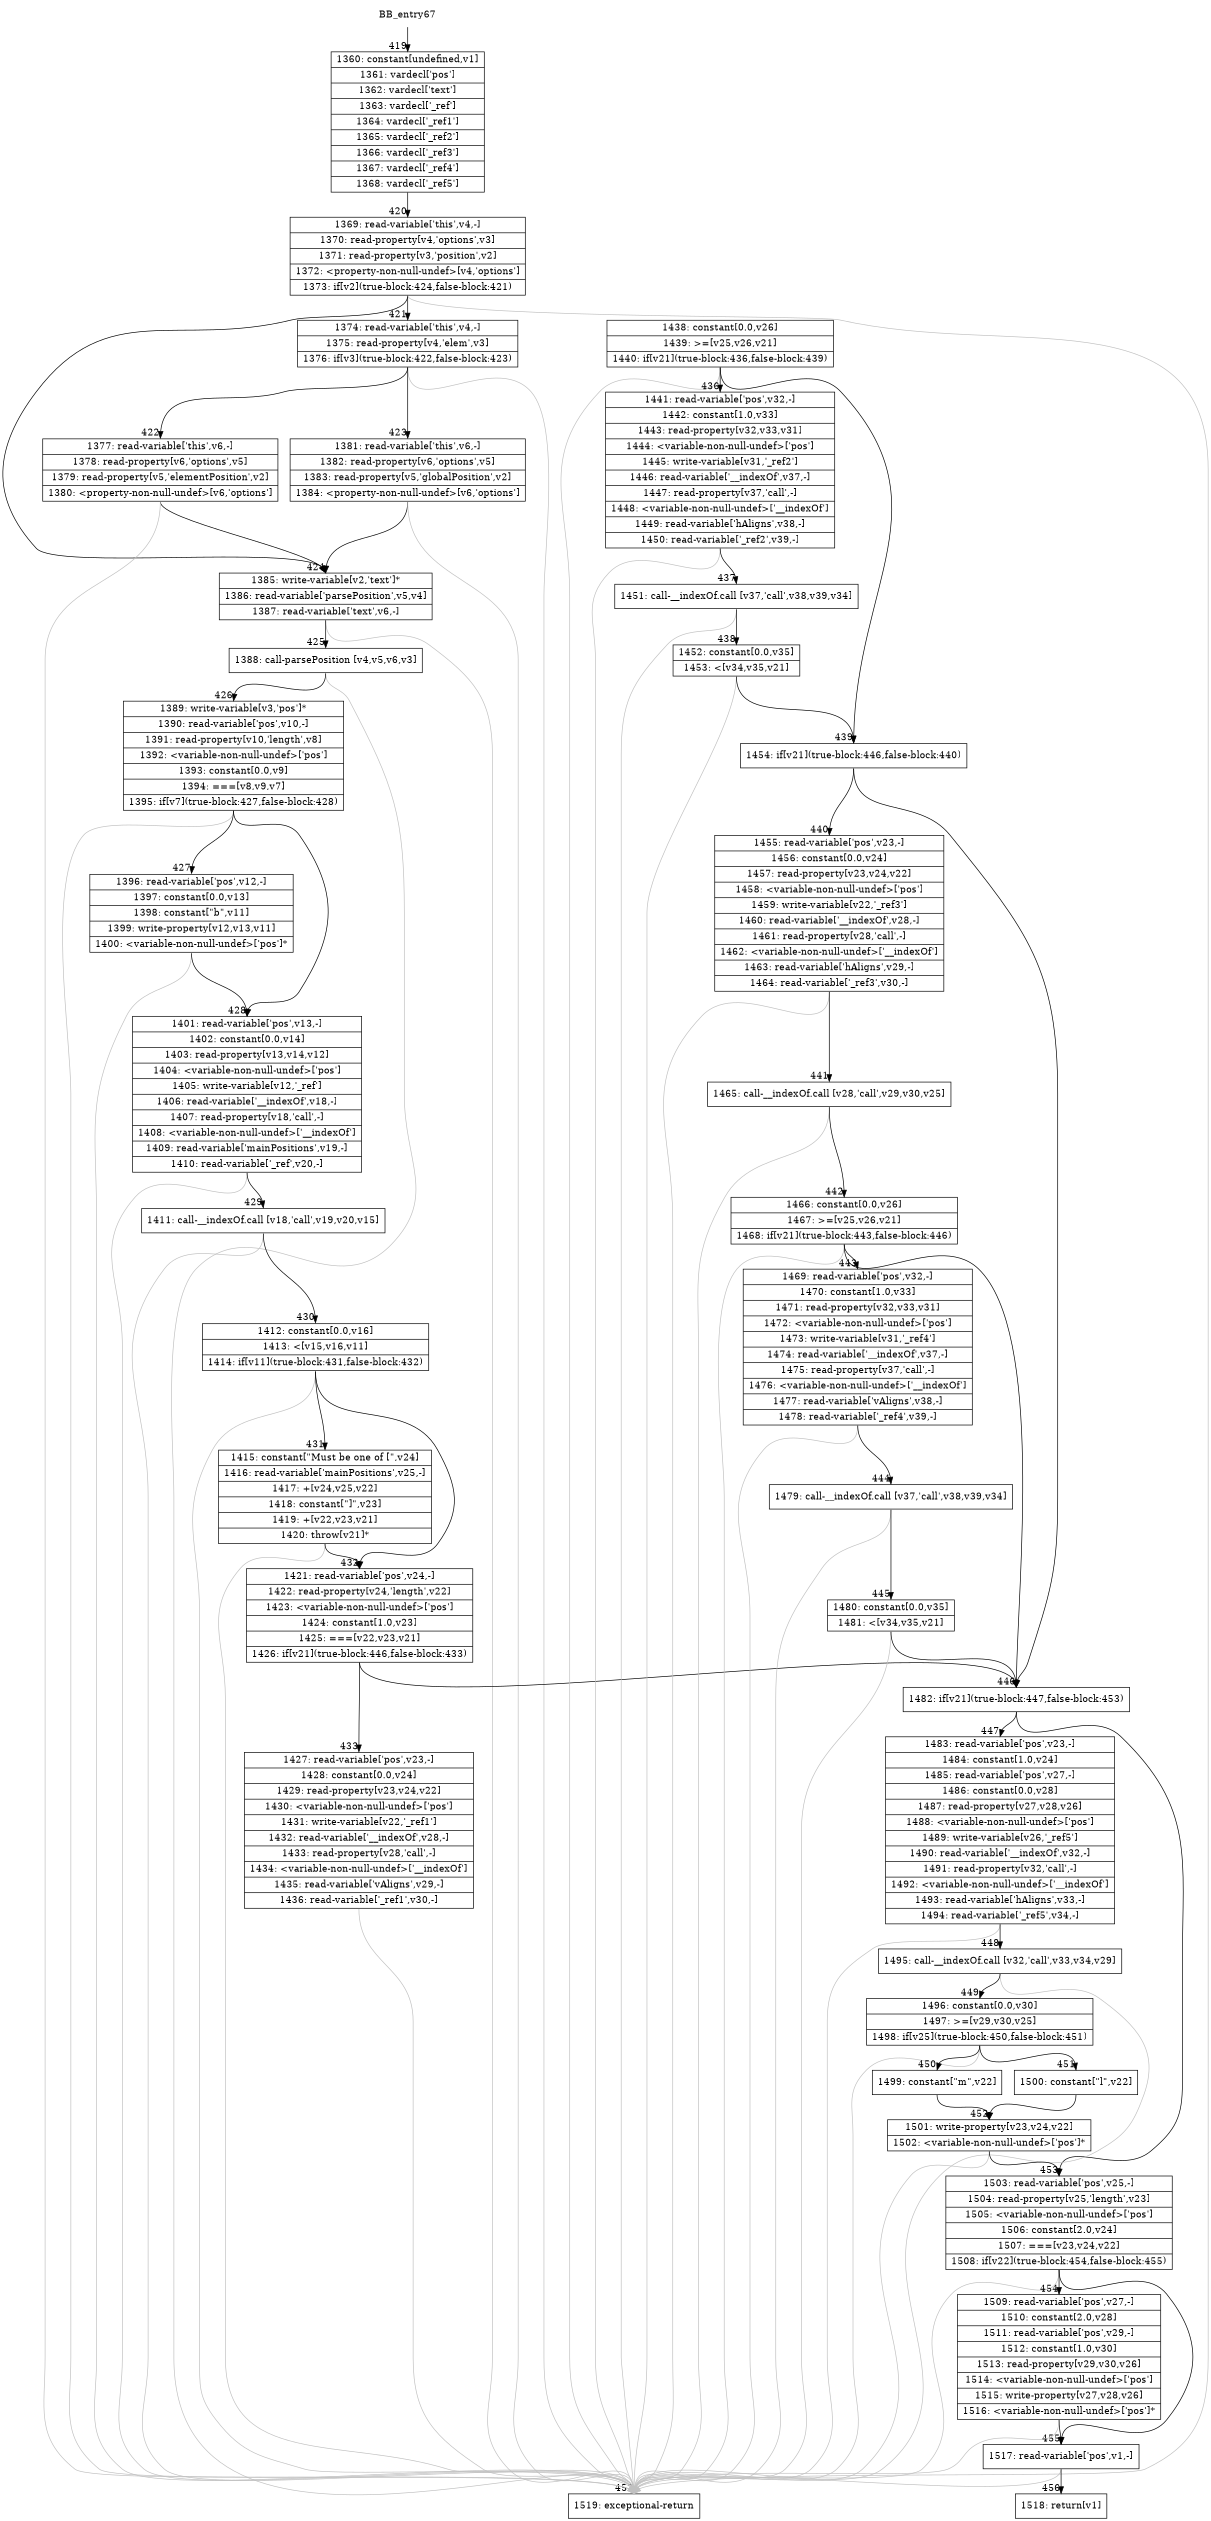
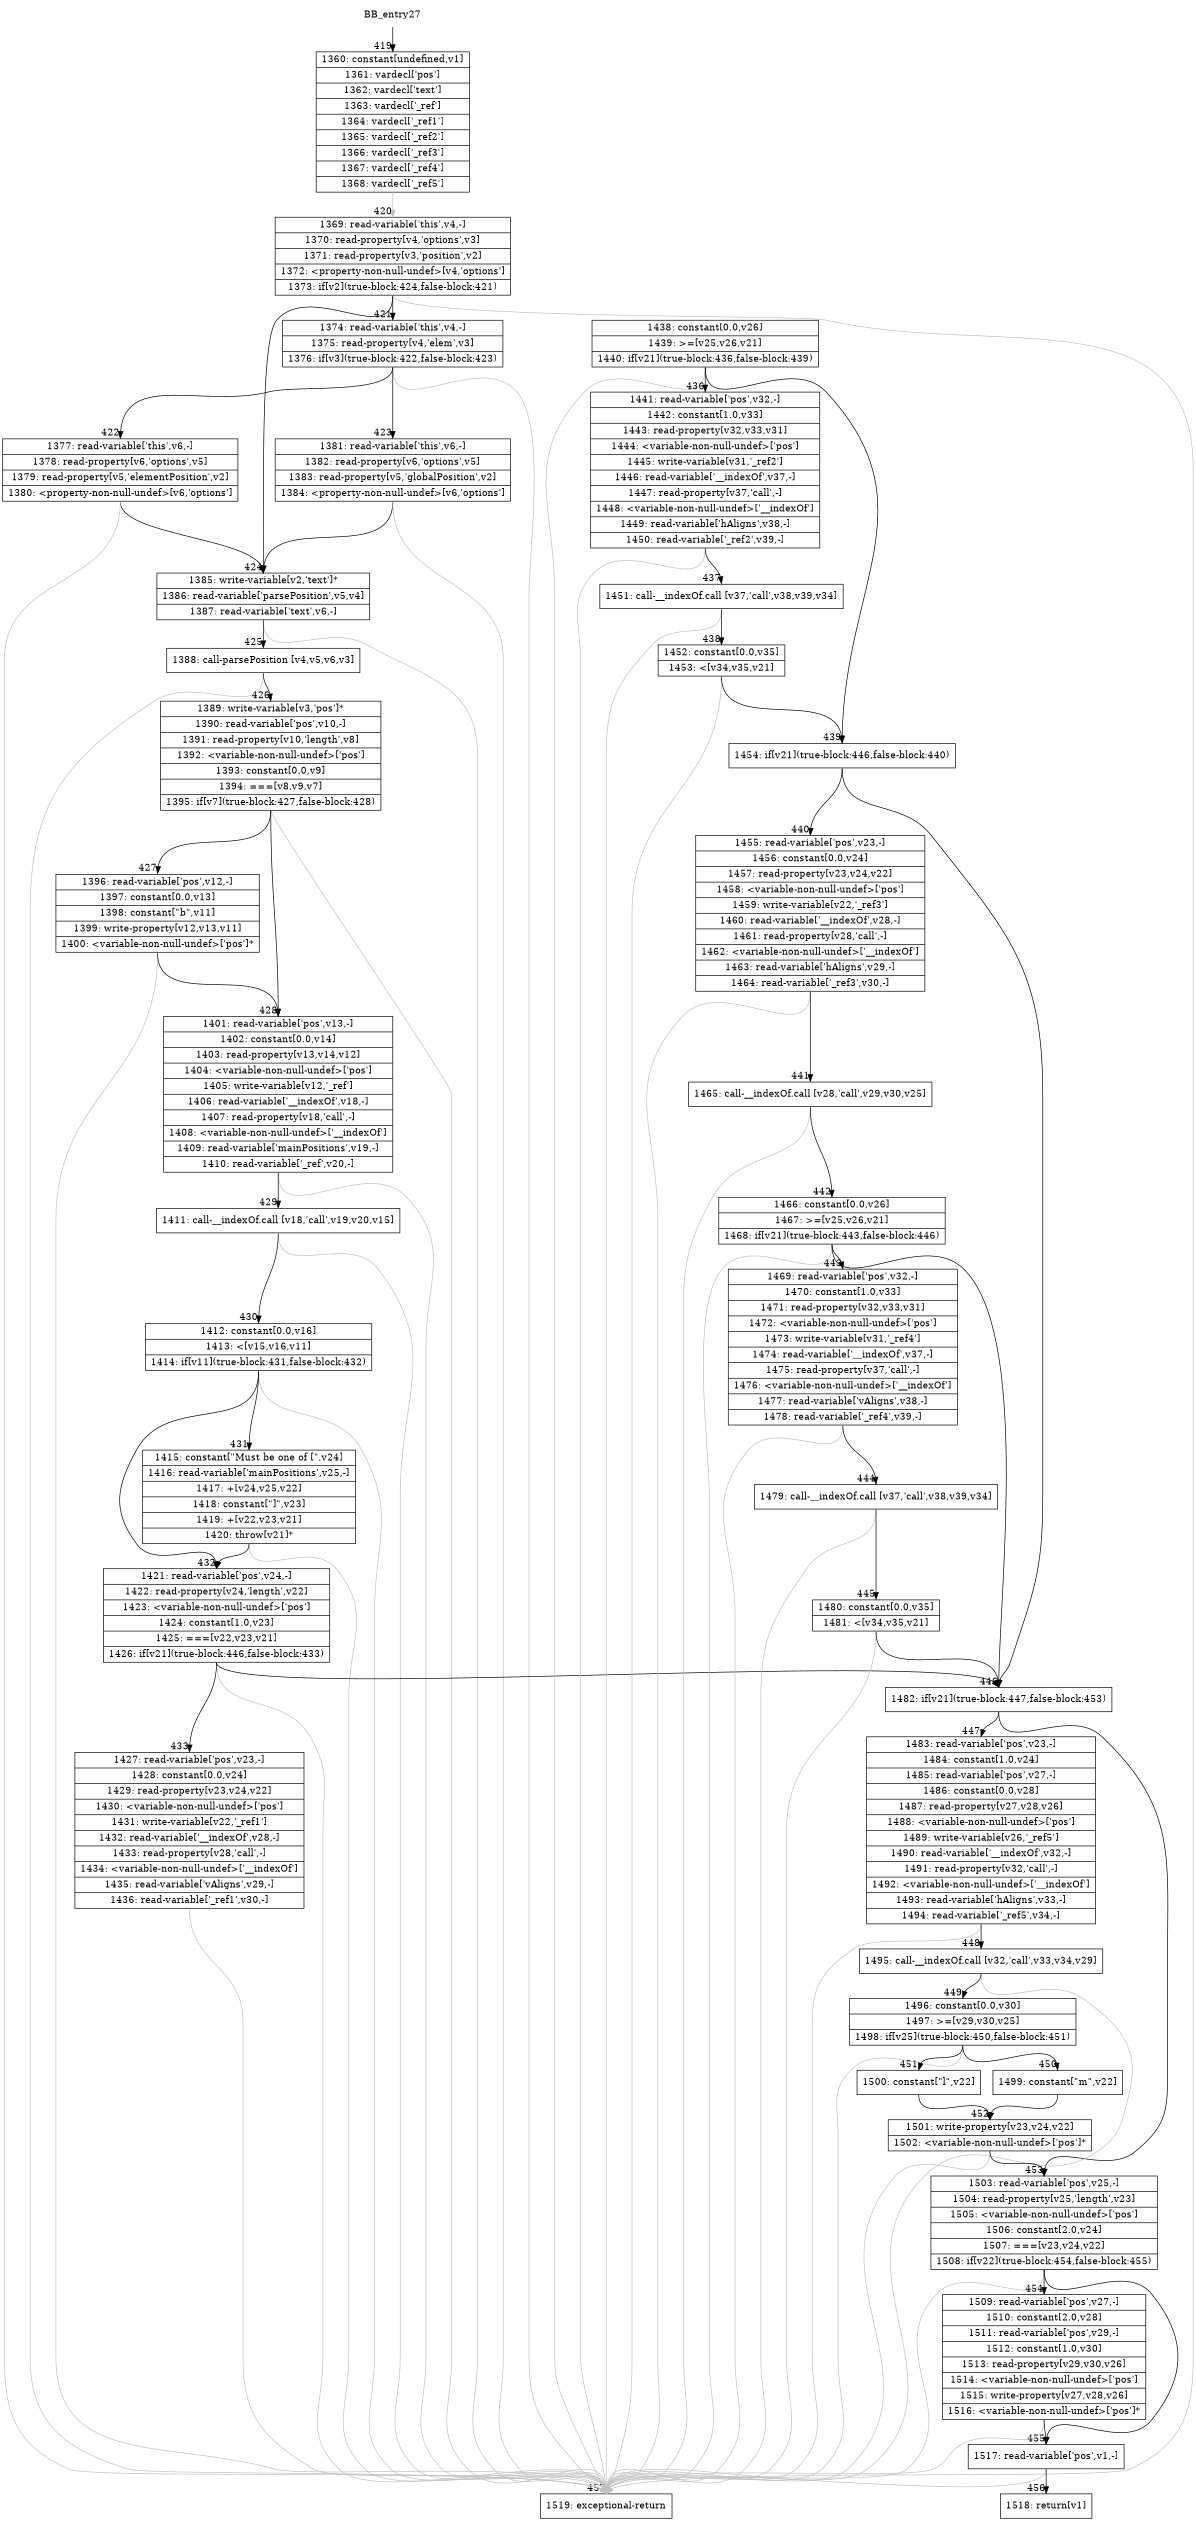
  digraph {
    rankdir=TD
    node [shape=record]
    edge [headport=n tailport=s]
-   BB_entry27 [shape=none label=BB_entry67]
+   BB_entry27 [shape=none]
    n2 [label="{1360: constant[undefined,v1]|1361: vardecl['pos']|1362: vardecl['text']|1363: vardecl['_ref']|1364: vardecl['_ref1']|1365: vardecl['_ref2']|1366: vardecl['_ref3']|1367: vardecl['_ref4']|1368: vardecl['_ref5']}"]
    n3 [label="{1369: read-variable['this',v4,-]|1370: read-property[v4,'options',v3]|1371: read-property[v3,'position',v2]|1372: \<property-non-null-undef\>[v4,'options']|1373: if[v2](true-block:424,false-block:421)}"]
    n4 [label="{1385: write-variable[v2,'text']*|1386: read-variable['parsePosition',v5,v4]|1387: read-variable['text',v6,-]}"]
    n5 [label="{1374: read-variable['this',v4,-]|1375: read-property[v4,'elem',v3]|1376: if[v3](true-block:422,false-block:423)}"]
    n6 [label="{1519: exceptional-return}"]
    n7 [label="{1388: call-parsePosition [v4,v5,v6,v3]}"]
    n8 [label="{1377: read-variable['this',v6,-]|1378: read-property[v6,'options',v5]|1379: read-property[v5,'elementPosition',v2]|1380: \<property-non-null-undef\>[v6,'options']}"]
    n9 [label="{1381: read-variable['this',v6,-]|1382: read-property[v6,'options',v5]|1383: read-property[v5,'globalPosition',v2]|1384: \<property-non-null-undef\>[v6,'options']}"]
    n10 [label="{1389: write-variable[v3,'pos']*|1390: read-variable['pos',v10,-]|1391: read-property[v10,'length',v8]|1392: \<variable-non-null-undef\>['pos']|1393: constant[0.0,v9]|1394: ===[v8,v9,v7]|1395: if[v7](true-block:427,false-block:428)}"]
    n11 [label="{1396: read-variable['pos',v12,-]|1397: constant[0.0,v13]|1398: constant[\"b\",v11]|1399: write-property[v12,v13,v11]|1400: \<variable-non-null-undef\>['pos']*}"]
    n12 [label="{1401: read-variable['pos',v13,-]|1402: constant[0.0,v14]|1403: read-property[v13,v14,v12]|1404: \<variable-non-null-undef\>['pos']|1405: write-variable[v12,'_ref']|1406: read-variable['__indexOf',v18,-]|1407: read-property[v18,'call',-]|1408: \<variable-non-null-undef\>['__indexOf']|1409: read-variable['mainPositions',v19,-]|1410: read-variable['_ref',v20,-]}"]
    n13 [label="{1411: call-__indexOf.call [v18,'call',v19,v20,v15]}"]
    n14 [label="{1412: constant[0.0,v16]|1413: \<[v15,v16,v11]|1414: if[v11](true-block:431,false-block:432)}"]
    n15 [label="{1415: constant[\"Must be one of [\",v24]|1416: read-variable['mainPositions',v25,-]|1417: +[v24,v25,v22]|1418: constant[\"]\",v23]|1419: +[v22,v23,v21]|1420: throw[v21]*}"]
    n16 [label="{1421: read-variable['pos',v24,-]|1422: read-property[v24,'length',v22]|1423: \<variable-non-null-undef\>['pos']|1424: constant[1.0,v23]|1425: ===[v22,v23,v21]|1426: if[v21](true-block:446,false-block:433)}"]
    n17 [label="{1482: if[v21](true-block:447,false-block:453)}"]
    n18 [label="{1427: read-variable['pos',v23,-]|1428: constant[0.0,v24]|1429: read-property[v23,v24,v22]|1430: \<variable-non-null-undef\>['pos']|1431: write-variable[v22,'_ref1']|1432: read-variable['__indexOf',v28,-]|1433: read-property[v28,'call',-]|1434: \<variable-non-null-undef\>['__indexOf']|1435: read-variable['vAligns',v29,-]|1436: read-variable['_ref1',v30,-]}"]
    n19 [label="{1483: read-variable['pos',v23,-]|1484: constant[1.0,v24]|1485: read-variable['pos',v27,-]|1486: constant[0.0,v28]|1487: read-property[v27,v28,v26]|1488: \<variable-non-null-undef\>['pos']|1489: write-variable[v26,'_ref5']|1490: read-variable['__indexOf',v32,-]|1491: read-property[v32,'call',-]|1492: \<variable-non-null-undef\>['__indexOf']|1493: read-variable['hAligns',v33,-]|1494: read-variable['_ref5',v34,-]}"]
    n20 [label="{1503: read-variable['pos',v25,-]|1504: read-property[v25,'length',v23]|1505: \<variable-non-null-undef\>['pos']|1506: constant[2.0,v24]|1507: ===[v23,v24,v22]|1508: if[v22](true-block:454,false-block:455)}"]
    n21 [label="{1495: call-__indexOf.call [v32,'call',v33,v34,v29]}"]
    n22 [label="{1509: read-variable['pos',v27,-]|1510: constant[2.0,v28]|1511: read-variable['pos',v29,-]|1512: constant[1.0,v30]|1513: read-property[v29,v30,v26]|1514: \<variable-non-null-undef\>['pos']|1515: write-property[v27,v28,v26]|1516: \<variable-non-null-undef\>['pos']*}"]
    n23 [label="{1517: read-variable['pos',v1,-]}"]
    n24 [label="{1438: constant[0.0,v26]|1439: \>=[v25,v26,v21]|1440: if[v21](true-block:436,false-block:439)}"]
    n25 [label="{1454: if[v21](true-block:446,false-block:440)}"]
    n26 [label="{1441: read-variable['pos',v32,-]|1442: constant[1.0,v33]|1443: read-property[v32,v33,v31]|1444: \<variable-non-null-undef\>['pos']|1445: write-variable[v31,'_ref2']|1446: read-variable['__indexOf',v37,-]|1447: read-property[v37,'call',-]|1448: \<variable-non-null-undef\>['__indexOf']|1449: read-variable['hAligns',v38,-]|1450: read-variable['_ref2',v39,-]}"]
    n27 [label="{1455: read-variable['pos',v23,-]|1456: constant[0.0,v24]|1457: read-property[v23,v24,v22]|1458: \<variable-non-null-undef\>['pos']|1459: write-variable[v22,'_ref3']|1460: read-variable['__indexOf',v28,-]|1461: read-property[v28,'call',-]|1462: \<variable-non-null-undef\>['__indexOf']|1463: read-variable['hAligns',v29,-]|1464: read-variable['_ref3',v30,-]}"]
    n28 [label="{1451: call-__indexOf.call [v37,'call',v38,v39,v34]}"]
    n29 [label="{1465: call-__indexOf.call [v28,'call',v29,v30,v25]}"]
    n30 [label="{1452: constant[0.0,v35]|1453: \<[v34,v35,v21]}"]
    n31 [label="{1466: constant[0.0,v26]|1467: \>=[v25,v26,v21]|1468: if[v21](true-block:443,false-block:446)}"]
    n32 [label="{1469: read-variable['pos',v32,-]|1470: constant[1.0,v33]|1471: read-property[v32,v33,v31]|1472: \<variable-non-null-undef\>['pos']|1473: write-variable[v31,'_ref4']|1474: read-variable['__indexOf',v37,-]|1475: read-property[v37,'call',-]|1476: \<variable-non-null-undef\>['__indexOf']|1477: read-variable['vAligns',v38,-]|1478: read-variable['_ref4',v39,-]}"]
    n33 [label="{1479: call-__indexOf.call [v37,'call',v38,v39,v34]}"]
    n34 [label="{1480: constant[0.0,v35]|1481: \<[v34,v35,v21]}"]
    n35 [label="{1496: constant[0.0,v30]|1497: \>=[v29,v30,v25]|1498: if[v25](true-block:450,false-block:451)}"]
    n36 [label="{1518: return[v1]}"]
    n37 [label="{1499: constant[\"m\",v22]}"]
    n38 [label="{1500: constant[\"l\",v22]}"]
    n39 [label="{1501: write-property[v23,v24,v22]|1502: \<variable-non-null-undef\>['pos']*}"]
    BB_entry27 -> n2 [headlabel="    419"]
-   n2 -> n3 [headlabel="      420"]
+   n2 -> n3 [headlabel="      420" color=gray]
    n3 -> n4 [headlabel="      424"]
    n3 -> n5 [headlabel="      421"]
    n3 -> n6 [color=gray headlabel="      457"]
    n4 -> n6 [color=gray]
    n4 -> n7 [headlabel="      425"]
    n5 -> n6 [color=gray]
    n5 -> n8 [headlabel="      422"]
    n5 -> n9 [headlabel="      423"]
    n7 -> n6 [color=gray]
    n7 -> n10 [headlabel="      426"]
    n8 -> n4
    n8 -> n6 [color=gray]
    n9 -> n4
    n9 -> n6 [color=gray]
    n10 -> n6 [color=gray]
    n10 -> n11 [headlabel="      427"]
    n10 -> n12 [headlabel="      428"]
    n11 -> n6 [color=gray]
    n11 -> n12
    n12 -> n6 [color=gray]
    n12 -> n13 [headlabel="      429"]
    n13 -> n6 [color=gray]
    n13 -> n14 [headlabel="      430"]
    n14 -> n6 [color=gray]
    n14 -> n15 [headlabel="      431"]
    n14 -> n16 [headlabel="      432"]
    n15 -> n6 [color=gray]
    n15 -> n16
+   n16 -> n6 [color=gray]
    n16 -> n17 [headlabel="      446"]
    n16 -> n18 [headlabel="      433"]
    n17 -> n19 [headlabel="      447"]
    n17 -> n20 [headlabel="      453"]
    n18 -> n6 [color=gray]
    n19 -> n6 [color=gray]
    n19 -> n21 [headlabel="      448"]
    n20 -> n6 [color=gray]
    n20 -> n22 [headlabel="      454"]
    n20 -> n23 [headlabel="      455"]
    n21 -> n6 [color=gray]
    n21 -> n35 [headlabel="      449"]
    n22 -> n6 [color=gray]
    n22 -> n23
    n23 -> n6 [color=gray]
    n23 -> n36 [headlabel="      456"]
    n24 -> n6 [color=gray]
    n24 -> n25 [headlabel="      439"]
    n24 -> n26 [headlabel="      436"]
    n25 -> n17
    n25 -> n27 [headlabel="      440"]
    n26 -> n6 [color=gray]
    n26 -> n28 [headlabel="      437"]
    n27 -> n6 [color=gray]
    n27 -> n29 [headlabel="      441"]
    n28 -> n6 [color=gray]
    n28 -> n30 [headlabel="      438"]
    n29 -> n6 [color=gray]
    n29 -> n31 [headlabel="      442"]
    n30 -> n6 [color=gray]
    n30 -> n25
    n31 -> n6 [color=gray]
    n31 -> n17
    n31 -> n32 [headlabel="      443"]
    n32 -> n6 [color=gray]
    n32 -> n33 [headlabel="      444"]
    n33 -> n6 [color=gray]
    n33 -> n34 [headlabel="      445"]
    n34 -> n6 [color=gray]
    n34 -> n17
    n35 -> n6 [color=gray]
    n35 -> n37 [headlabel="      450"]
    n35 -> n38 [headlabel="      451"]
    n37 -> n39 [headlabel="      452"]
    n38 -> n39
    n39 -> n6 [color=gray]
    n39 -> n20
  }
